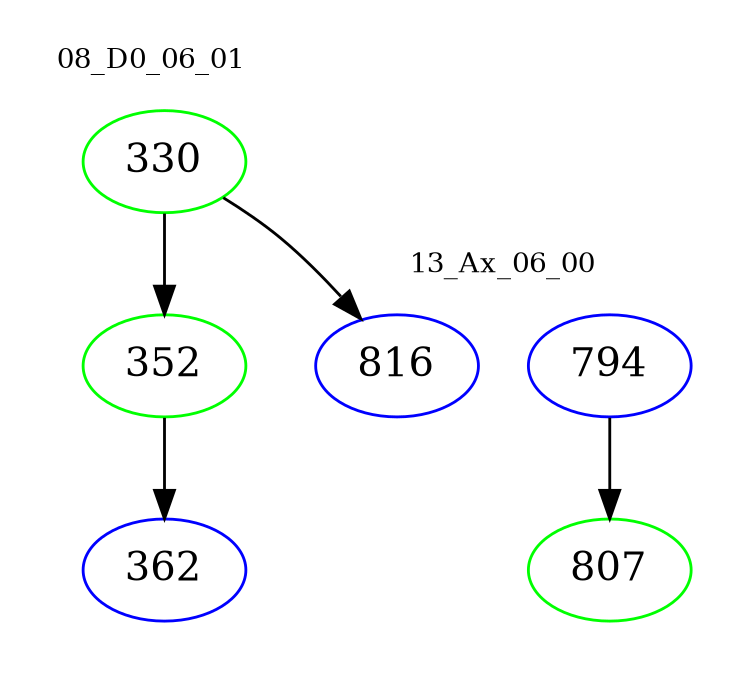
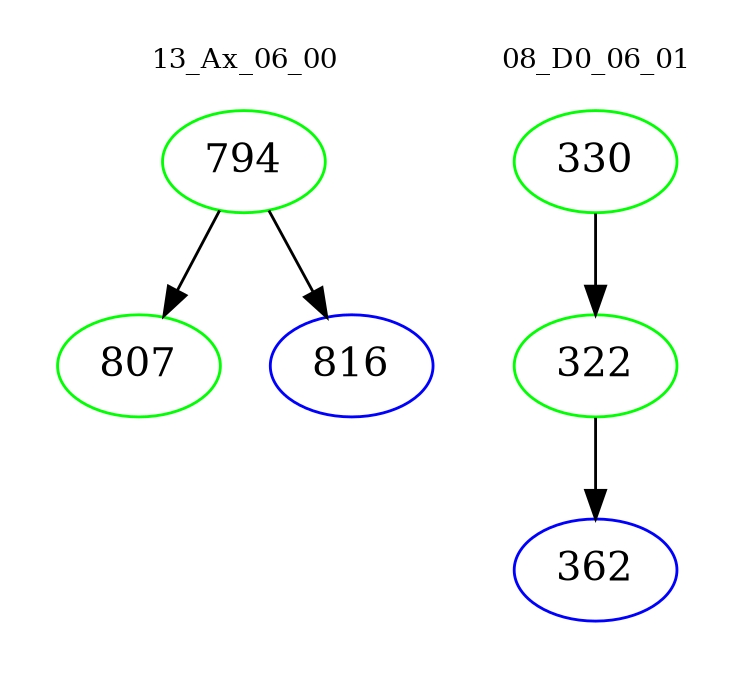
  digraph {
    node [color=green]
    edge [color=black]
    n1 [label=807]
-   n2 [color=blue label=794]
+   n2 [label=794]
    n3 [color=blue label=816]
    n4 [label=330]
-   n5 [label=352]
+   n5 [label=322]
    n6 [color=blue label=362]
    subgraph cluster_1 {
      color=white
      fontsize=10
      label="13_Ax_06_00"
      n1
      n2
      n3
    }
    subgraph cluster_2 {
      color=white
      fontsize=10
      label="08_D0_06_01"
      n4
      n5
      n6
    }
    n2 -> n1
-   n4 -> n3
+   n2 -> n3
    n4 -> n5
    n5 -> n6
  }
